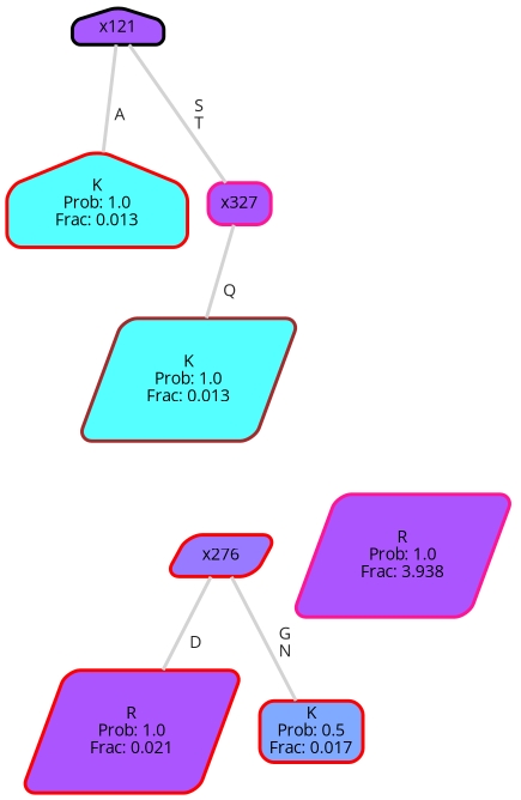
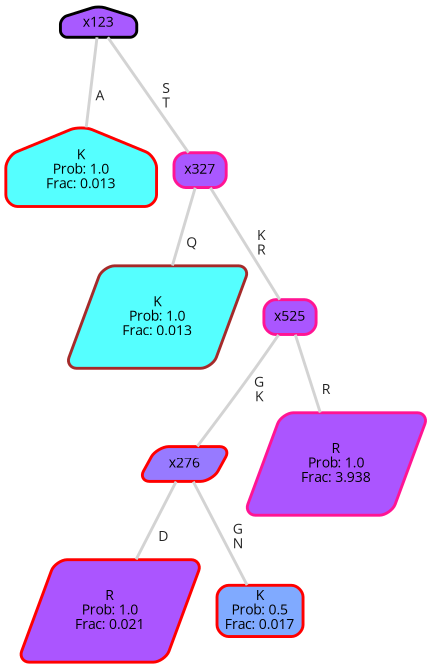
  graph {
    fontname="Open Sans"
    ranksep="0 equally"
    splines=straight
    node [color=red fillcolor="#55ffff" fontcolor=black fontname="Open Sans" penwidth=3 shape=parallelogram style="filled, rounded"]
    edge [color=lightgray fontcolor=grey14 fontname="Open Sans" fontweight=bold penwidth=3]
    n1 [label="K\nProb: 1.0\nFrac: 0.013" shape=house]
-   n2 [color=black fillcolor="#a85aff" label=x121 shape=house]
+   n2 [color=black fillcolor="#a85aff" label=x123 shape=house]
    n3 [color=deeppink fillcolor="#a958ff" label=x327 shape=box]
    n4 [color=brown label="K\nProb: 1.0\nFrac: 0.013"]
+   n5 [color=deeppink fillcolor="#aa56ff" label=x525 shape=box]
    n6 [fillcolor="#977aff" label=x276]
    n7 [color=deeppink fillcolor="#ab55ff" label="R\nProb: 1.0\nFrac: 3.938"]
    n8 [fillcolor="#ab55ff" label="R\nProb: 1.0\nFrac: 0.021"]
    n9 [fillcolor="#80aaff" label="K\nProb: 0.5\nFrac: 0.017" shape=box]
    subgraph sub_1 {
      rank=same
    }
    n2 -- n1 [label=" A"]
    n2 -- n3 [label=" S\n T"]
    n3 -- n4 [label=" Q"]
+   n3 -- n5 [label=" K\n R"]
+   n5 -- n6 [label=" G\n K"]
+   n5 -- n7 [label=" R"]
    n6 -- n8 [label=" D"]
    n6 -- n9 [label=" G\n N"]
  }
